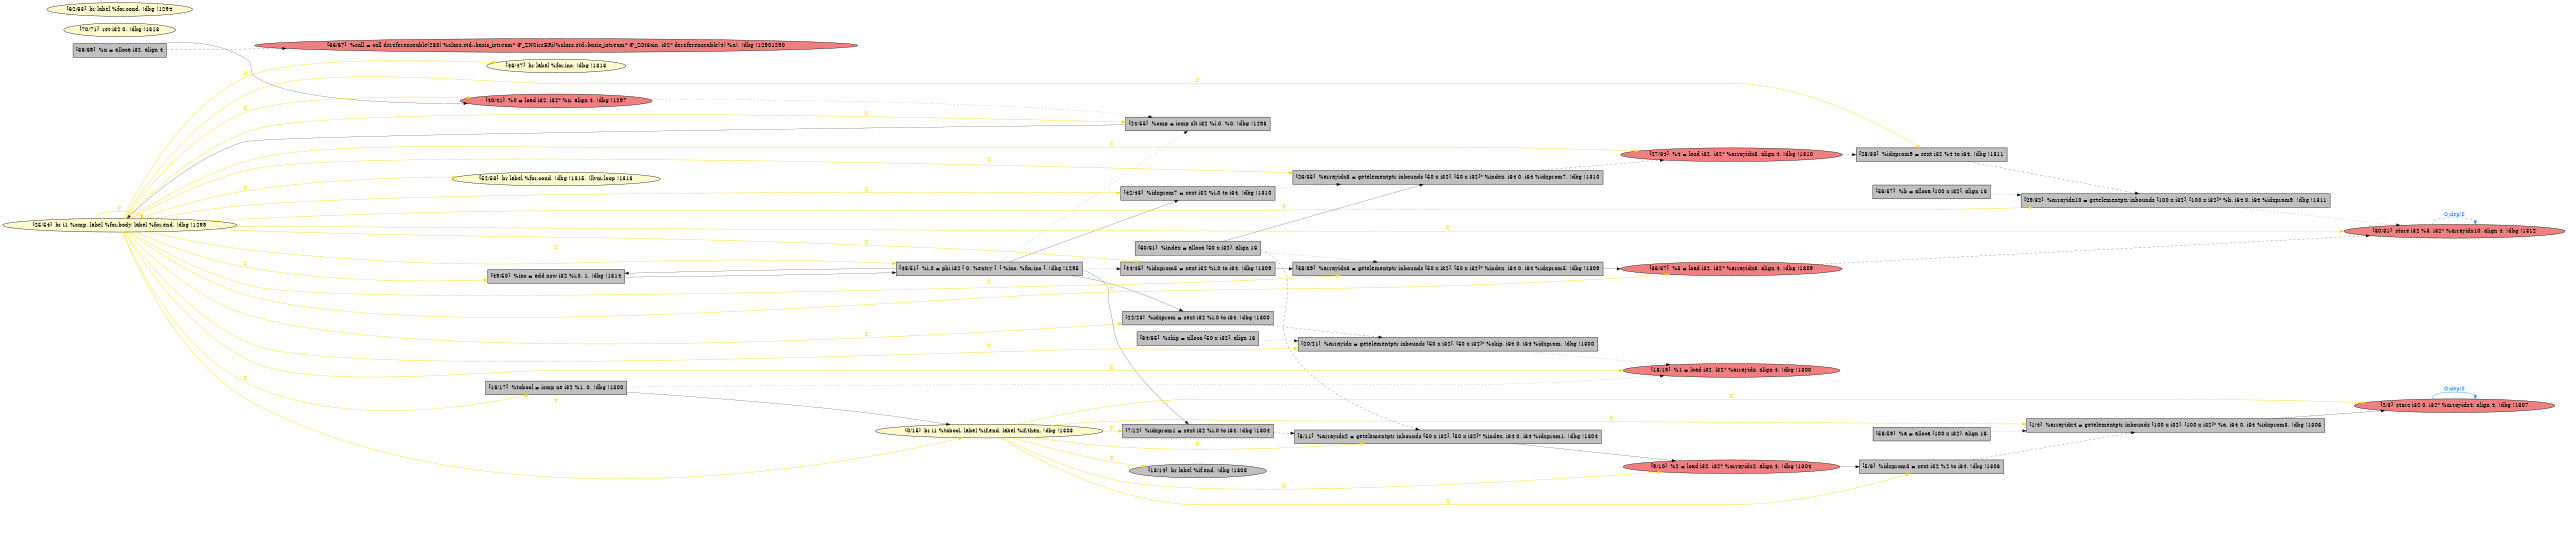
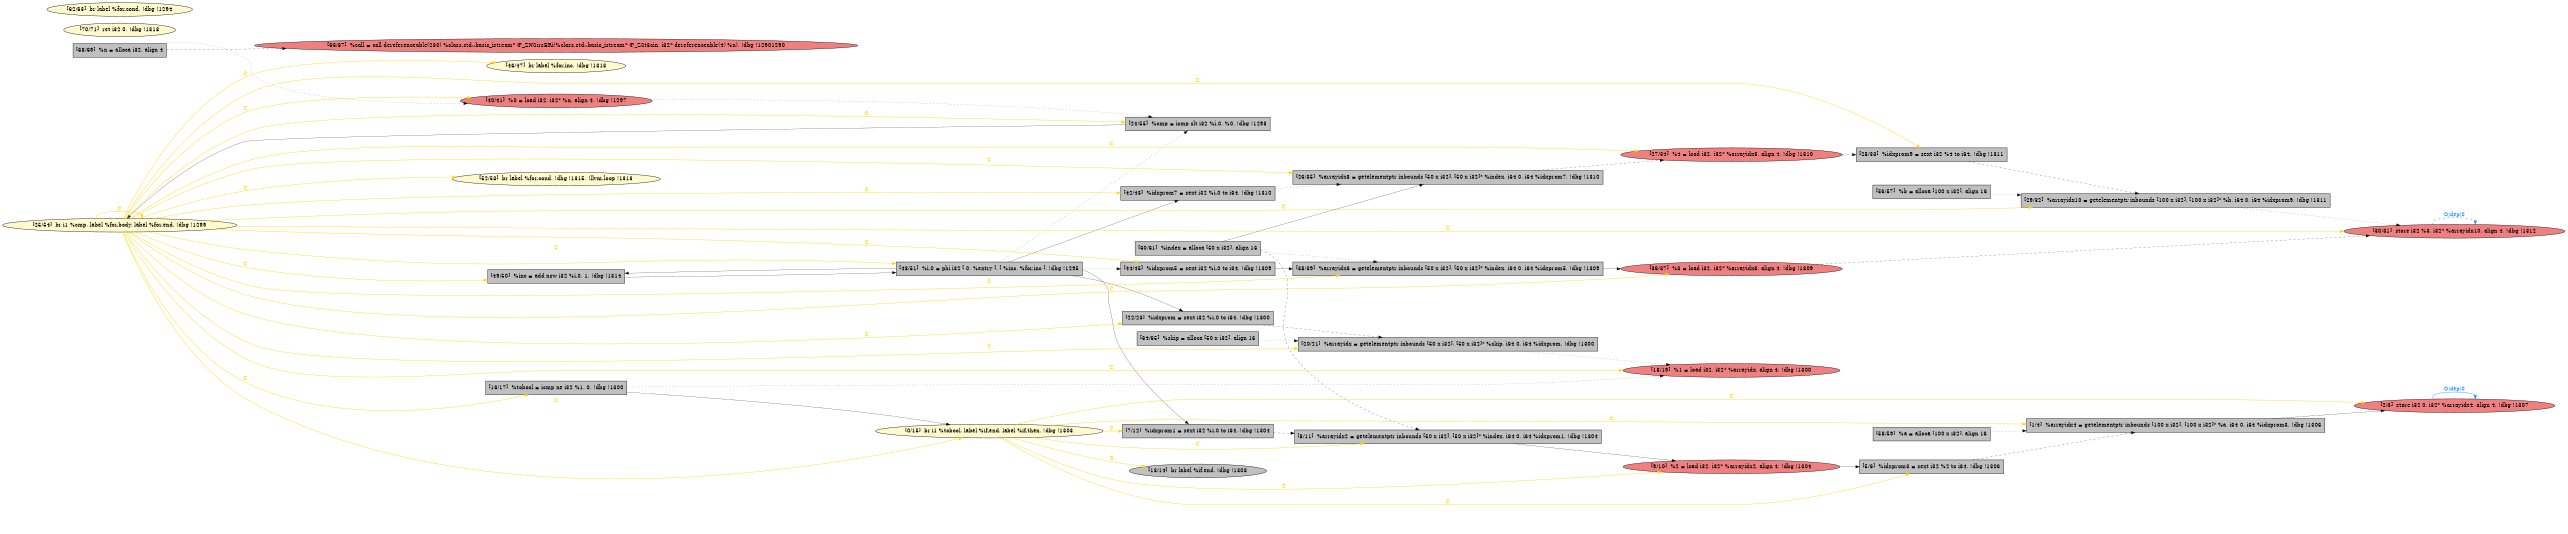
  digraph {
    rankdir=LR
    node [fillcolor=grey shape=rectangle style=filled]
    edge [color=black fontcolor=black penwidth=0.5 style=solid]
    n1 [fillcolor=lemonchiffon label="[46/47]  br label %for.inc, !dbg !1313" shape=ellipse]
    n2 [fillcolor=lightcoral label="[2/3]  store i32 0, i32* %arrayidx4, align 4, !dbg !1307" shape=ellipse]
    n3 [label="[1/4]  %arrayidx4 = getelementptr inbounds [100 x i32], [100 x i32]* %a, i64 0, i64 %idxprom3, !dbg !1306"]
    n4 [label="[42/43]  %idxprom7 = sext i32 %i.0 to i64, !dbg !1310"]
    n5 [label="[26/35]  %arrayidx8 = getelementptr inbounds [50 x i32], [50 x i32]* %index, i64 0, i64 %idxprom7, !dbg !1310"]
    n6 [fillcolor=lightcoral label="[27/34]  %4 = load i32, i32* %arrayidx8, align 4, !dbg !1310" shape=ellipse]
    n7 [fillcolor=lemonchiffon label="[52/53]  br label %for.cond, !dbg !1315, !llvm.loop !1316" shape=ellipse]
    n8 [fillcolor=lightcoral label="[30/31]  store i32 %3, i32* %arrayidx10, align 4, !dbg !1312" shape=ellipse]
    n9 [label="[44/45]  %idxprom5 = sext i32 %i.0 to i64, !dbg !1309"]
    n10 [label="[38/39]  %arrayidx6 = getelementptr inbounds [50 x i32], [50 x i32]* %index, i64 0, i64 %idxprom5, !dbg !1309"]
    n11 [fillcolor=lightcoral label="[36/37]  %3 = load i32, i32* %arrayidx6, align 4, !dbg !1309" shape=ellipse]
    n12 [fillcolor=lemonchiffon label="[70/71]  ret i32 0, !dbg !1318" shape=ellipse]
    n13 [label="[28/33]  %idxprom9 = sext i32 %4 to i64, !dbg !1311"]
    n14 [label="[29/32]  %arrayidx10 = getelementptr inbounds [100 x i32], [100 x i32]* %b, i64 0, i64 %idxprom9, !dbg !1311"]
    n15 [label="[13/14]  br label %if.end, !dbg !1308" shape=ellipse]
    n16 [fillcolor=lightcoral label="[9/10]  %2 = load i32, i32* %arrayidx2, align 4, !dbg !1304" shape=ellipse]
    n17 [label="[5/6]  %idxprom3 = sext i32 %2 to i64, !dbg !1306"]
    n18 [label="[68/69]  %n = alloca i32, align 4"]
    n19 [fillcolor=lightcoral label="[66/67]  %call = call dereferenceable(280) %class.std::basic_istream* @_ZNSirsERi(%class.std::basic_istream* @_ZSt3cin, i32* dereferenceable(4) %n), !dbg !12901290" shape=ellipse]
    n20 [fillcolor=lightcoral label="[40/41]  %0 = load i32, i32* %n, align 4, !dbg !1297" shape=ellipse]
    n21 [label="[24/55]  %cmp = icmp slt i32 %i.0, %0, !dbg !1298"]
    n22 [label="[8/11]  %arrayidx2 = getelementptr inbounds [50 x i32], [50 x i32]* %index, i64 0, i64 %idxprom1, !dbg !1304"]
    n23 [fillcolor=lemonchiffon label="[0/15]  br i1 %tobool, label %if.end, label %if.then, !dbg !1303" shape=ellipse]
    n24 [label="[7/12]  %idxprom1 = sext i32 %i.0 to i64, !dbg !1304"]
    n25 [fillcolor=lightcoral label="[18/19]  %1 = load i32, i32* %arrayidx, align 4, !dbg !1300" shape=ellipse]
    n26 [label="[16/17]  %tobool = icmp ne i32 %1, 0, !dbg !1300"]
    n27 [label="[56/57]  %b = alloca [100 x i32], align 16"]
    n28 [label="[49/50]  %inc = add nsw i32 %i.0, 1, !dbg !1314"]
    n29 [label="[48/51]  %i.0 = phi i32 [ 0, %entry ], [ %inc, %for.inc ], !dbg !1295"]
    n30 [label="[22/23]  %idxprom = sext i32 %i.0 to i64, !dbg !1300"]
    n31 [fillcolor=lemonchiffon label="[25/54]  br i1 %cmp, label %for.body, label %for.end, !dbg !1299" shape=ellipse]
    n32 [label="[20/21]  %arrayidx = getelementptr inbounds [50 x i32], [50 x i32]* %skip, i64 0, i64 %idxprom, !dbg !1300"]
    n33 [label="[58/59]  %a = alloca [100 x i32], align 16"]
    n34 [label="[60/61]  %index = alloca [50 x i32], align 16"]
    n35 [fillcolor=lemonchiffon label="[62/63]  br label %for.cond, !dbg !1294" shape=ellipse]
    n36 [label="[64/65]  %skip = alloca [50 x i32], align 16"]
    n2 -> n2 [color=dodgerblue fontcolor=dodgerblue label="O|dep|0" penwidth=1.0]
    n3 -> n2
    n4 -> n5 [style=dotted]
    n5 -> n6 [style=dashed]
    n6 -> n13 [style=dashed]
    n8 -> n8 [color=dodgerblue fontcolor=dodgerblue label="O|dep|0" penwidth=1.0 style=dashed]
    n9 -> n10
    n10 -> n11
    n11 -> n8 [style=dashed]
    n13 -> n14 [style=dashed]
    n14 -> n8 [style=dotted]
    n16 -> n17
    n17 -> n3 [style=dashed]
    n18 -> n19 [style=dashed]
-   n18 -> n20
+   n18 -> n20 [style=dotted]
    n20 -> n21 [style=dotted]
    n21 -> n31
    n22 -> n16
    n23 -> n2 [color=gold fontcolor=gold label=C penwidth=1.0]
    n23 -> n3 [color=gold fontcolor=gold label=C penwidth=1.0]
    n23 -> n15 [color=gold fontcolor=gold label=C penwidth=1.0]
    n23 -> n16 [color=gold fontcolor=gold label=C penwidth=1.0]
    n23 -> n17 [color=gold fontcolor=gold label=C penwidth=1.0]
    n23 -> n22 [color=gold fontcolor=gold label=C penwidth=1.0]
    n23 -> n24 [color=gold fontcolor=gold label=C penwidth=1.0]
    n24 -> n22 [style=dashed]
    n26 -> n23
    n26 -> n25 [style=dotted]
    n27 -> n14 [style=dotted]
    n28 -> n29
    n29 -> n4
    n29 -> n9 [style=dotted]
    n29 -> n21 [style=dotted]
    n29 -> n24
    n29 -> n28
    n29 -> n30
    n30 -> n32 [style=dashed]
    n31 -> n1 [color=gold fontcolor=gold label=C penwidth=1.0]
    n31 -> n4 [color=gold fontcolor=gold label=C penwidth=1.0]
    n31 -> n5 [color=gold fontcolor=gold label=C penwidth=1.0]
    n31 -> n6 [color=gold fontcolor=gold label=C penwidth=1.0]
    n31 -> n7 [color=gold fontcolor=gold label=C penwidth=1.0]
    n31 -> n8 [color=gold fontcolor=gold label=C penwidth=1.0]
    n31 -> n9 [color=gold fontcolor=gold label=C penwidth=1.0]
    n31 -> n10 [color=gold fontcolor=gold label=C penwidth=1.0]
    n31 -> n11 [color=gold fontcolor=gold label=C penwidth=1.0]
    n31 -> n13 [color=gold fontcolor=gold label=C penwidth=1.0]
    n31 -> n14 [color=gold fontcolor=gold label=C penwidth=1.0]
    n31 -> n20 [color=gold fontcolor=gold label=C penwidth=1.0]
    n31 -> n21 [color=gold fontcolor=gold label=C penwidth=1.0]
    n31 -> n23 [color=gold fontcolor=gold label=C penwidth=1.0]
    n31 -> n25 [color=gold fontcolor=gold label=C penwidth=1.0]
    n31 -> n26 [color=gold fontcolor=gold label=C penwidth=1.0]
    n31 -> n28 [color=gold fontcolor=gold label=C penwidth=1.0]
    n31 -> n29 [color=gold fontcolor=gold label=C penwidth=1.0]
    n31 -> n30 [color=gold fontcolor=gold label=C penwidth=1.0]
    n31 -> n31 [color=gold fontcolor=gold label=C penwidth=1.0]
    n31 -> n32 [color=gold fontcolor=gold label=C penwidth=1.0]
    n32 -> n25 [style=dotted]
    n33 -> n3 [style=dotted]
    n34 -> n5
    n34 -> n10 [style=dotted]
    n34 -> n22 [style=dashed]
    n36 -> n32 [style=dotted]
  }
